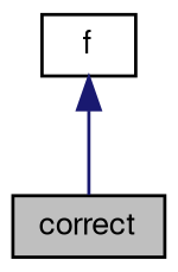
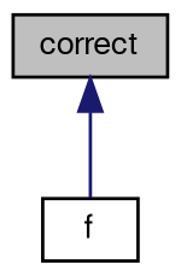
  digraph {
    rankdir=TB
    node [color=black fontname=FreeSans fontsize=10 shape=record]
    n1 [fillcolor=grey75 fontcolor=black height=0.2 label=correct style=filled width=0.4]
    n2 [height=0.2 label=f width=0.4]
-   n2 -> n1 [color=midnightblue dir=back fontname=FreeSans fontsize=10 labelfontname=FreeSans labelfontsize=10 style=solid]
+   n1 -> n2 [color=midnightblue dir=back fontname=FreeSans fontsize=10 labelfontname=FreeSans labelfontsize=10 style=solid]
  }
